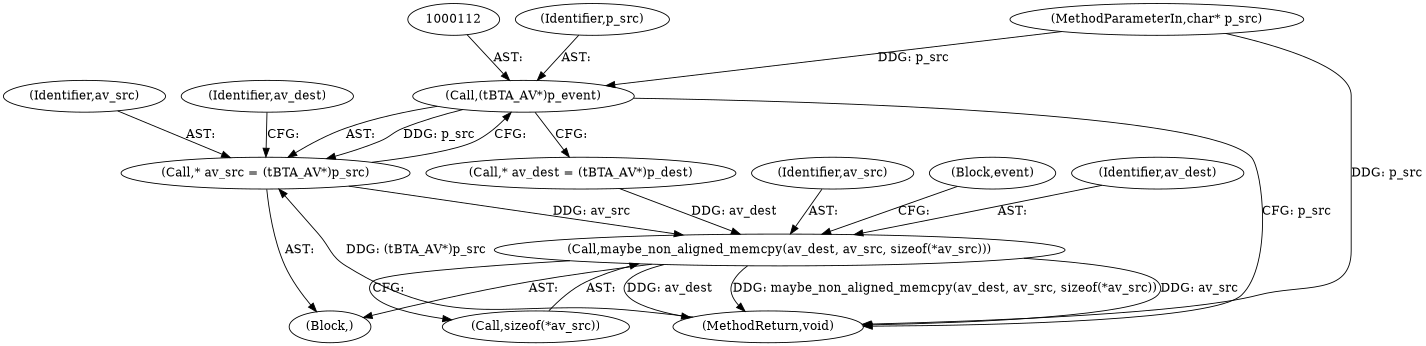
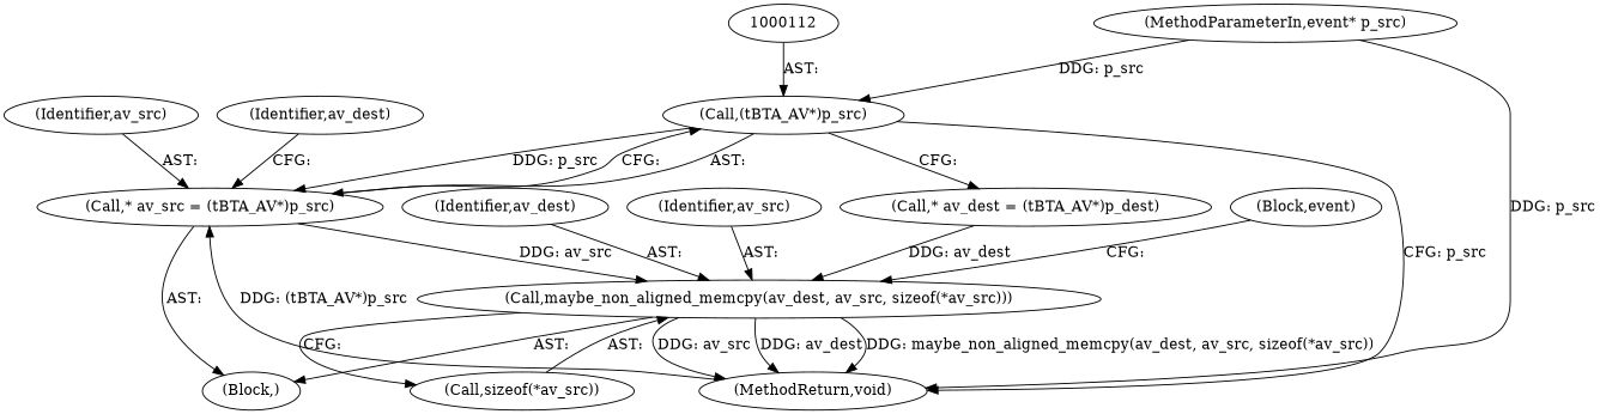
  digraph {
-   n1 [label="(Call,(tBTA_AV*)p_event)"]
+   n1 [label="(Call,(tBTA_AV*)p_src)"]
    n2 [label="(Call,* av_src = (tBTA_AV*)p_src)"]
    n3 [label="(MethodReturn,void)"]
    n4 [label="(Call,* av_dest = (tBTA_AV*)p_dest)"]
    n5 [label="(Call,maybe_non_aligned_memcpy(av_dest, av_src, sizeof(*av_src)))"]
    n6 [label="(Block,)"]
-   n7 [label="(Identifier,p_src)"]
-   n8 [label="(MethodParameterIn,char* p_src)"]
+   n8 [label="(MethodParameterIn,event* p_src)"]
    n9 [label="(Call,sizeof(*av_src))"]
    n10 [label="(Identifier,av_dest)"]
    n11 [label="(Identifier,av_src)"]
    n12 [label="(Identifier,av_src)"]
    n13 [label="(Identifier,av_dest)"]
    n14 [label="(Block,event)"]
    1000112
    n1 -> n2 [label="AST: "]
    n1 -> n2 [label="DDG: p_src"]
    n1 -> n3 [label="CFG: p_src"]
    n1 -> n4 [label="CFG: "]
    n2 -> n1 [label="CFG: "]
    n2 -> n5 [label="DDG: av_src"]
    n2 -> n6 [label="AST: "]
    n3 -> n2 [label="DDG: (tBTA_AV*)p_src"]
    n4 -> n5 [label="DDG: av_dest"]
    n5 -> n3 [label="DDG: av_dest"]
    n5 -> n3 [label="DDG: maybe_non_aligned_memcpy(av_dest, av_src, sizeof(*av_src))"]
    n5 -> n3 [label="DDG: av_src"]
    n5 -> n6 [label="AST: "]
    n5 -> n9 [label="CFG: "]
-   n7 -> n1 [label="AST: "]
    n8 -> n1 [label="DDG: p_src"]
    n8 -> n3 [label="DDG: p_src"]
    n9 -> n5 [label="AST: "]
    n10 -> n5 [label="AST: "]
    n11 -> n2 [label="AST: "]
    n12 -> n5 [label="AST: "]
    n13 -> n2 [label="CFG: "]
    n14 -> n5 [label="CFG: "]
    1000112 -> n1 [label="AST: "]
  }
